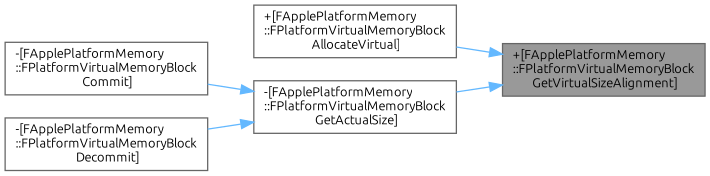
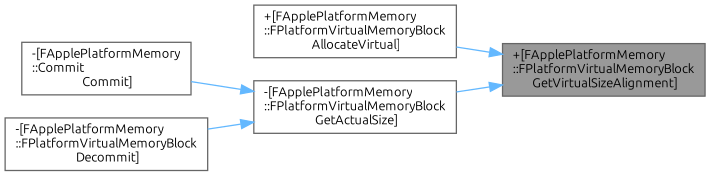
  digraph {
    rankdir=RL
    fontname=Ubuntu
    node [color=grey40 fillcolor=white fontname=Ubuntu fontsize=10 shape=box style=filled]
    edge [color=steelblue1 dir=back fontname=Ubuntu fontsize=10 labelfontname=Helvetica labelfontsize=10 style=solid]
    n1 [color=gray40 fillcolor=grey60 fontcolor=black height=0.2 label="+[FApplePlatformMemory\l::FPlatformVirtualMemoryBlock\l GetVirtualSizeAlignment]" width=0.4]
    n2 [height=0.2 label="+[FApplePlatformMemory\l::FPlatformVirtualMemoryBlock\l AllocateVirtual]" width=0.4]
    n3 [height=0.2 label="-[FApplePlatformMemory\l::FPlatformVirtualMemoryBlock\l GetActualSize]" width=0.4]
-   n4 [height=0.2 label="-[FApplePlatformMemory\l::FPlatformVirtualMemoryBlock\l Commit]" width=0.4]
+   n4 [height=0.2 label="-[FApplePlatformMemory\l::Commit\l Commit]" width=0.4]
    n5 [height=0.2 label="-[FApplePlatformMemory\l::FPlatformVirtualMemoryBlock\l Decommit]" width=0.4]
    n1 -> n2
    n1 -> n3
    n3 -> n4
    n3 -> n5
  }
